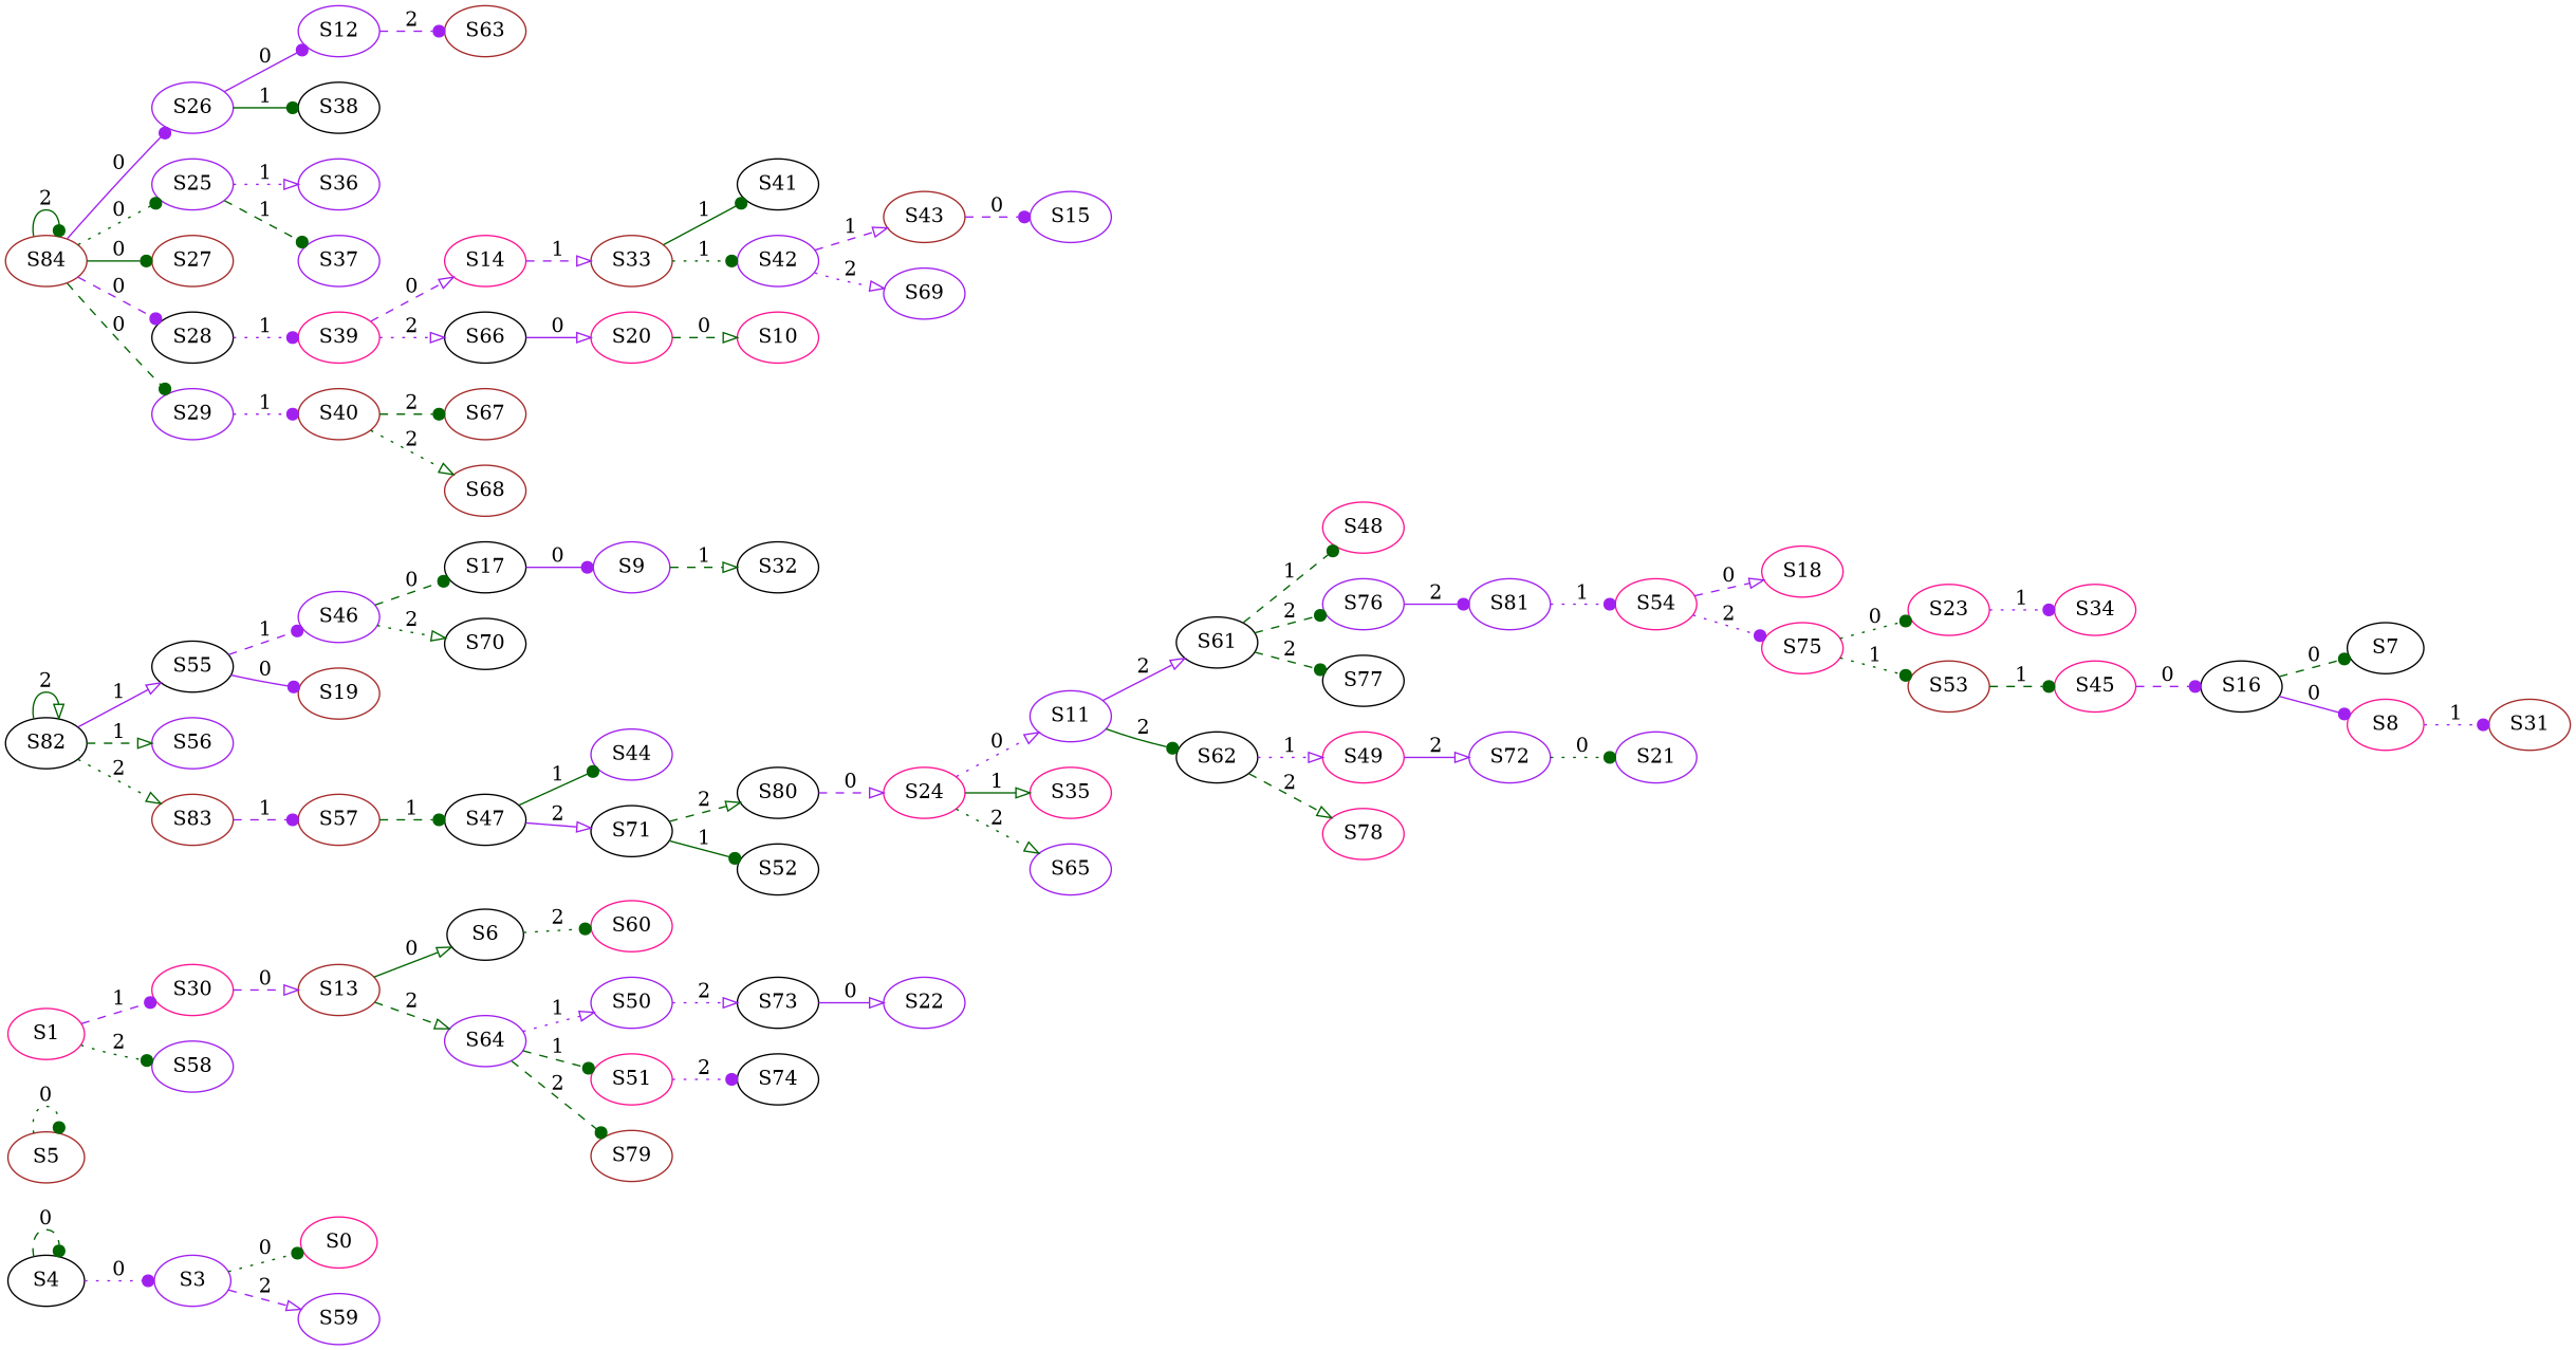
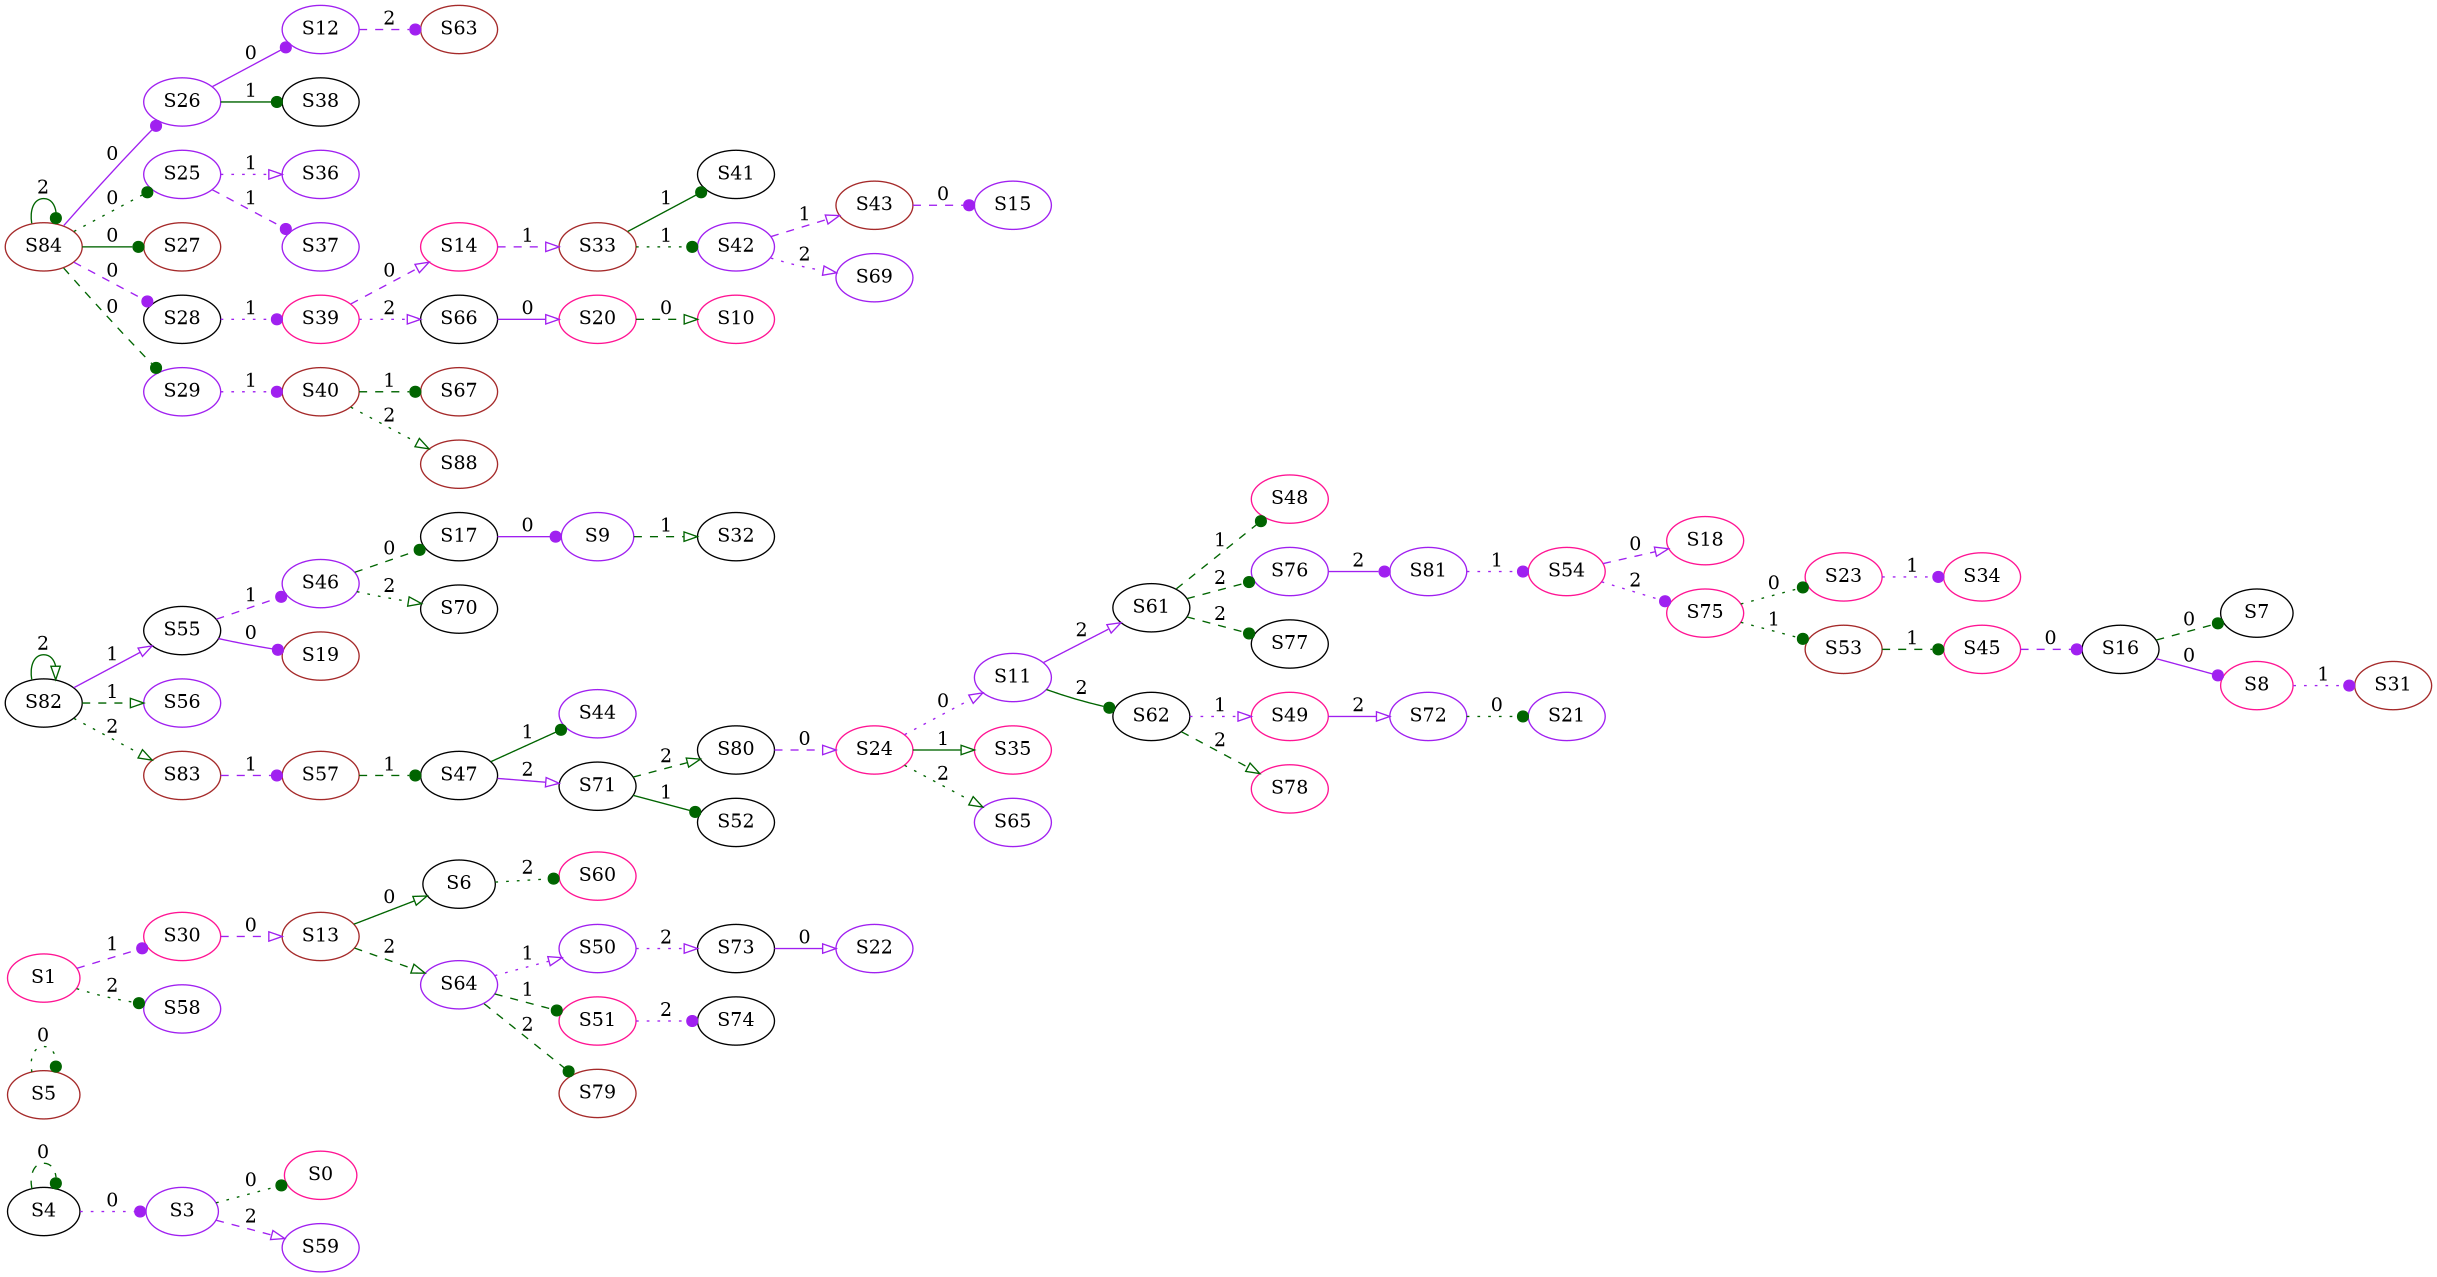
  strict digraph {
    rankdir=LR
    node [color=purple]
    edge [arrowhead=dot color=purple style=dashed]
    n1 [color=deeppink label=S0]
    S3
    S59
    S4 [color=black]
    S5 [color=brown]
    S13 [color=brown]
    S6 [color=black]
    S64
    S60 [color=deeppink]
    S50
    S51 [color=deeppink]
    S79 [color=brown]
    S16 [color=black]
    S7 [color=black]
    S8 [color=deeppink]
    S31 [color=brown]
    S17 [color=black]
    S9
    S32 [color=black]
    S20 [color=deeppink]
    S10 [color=deeppink]
    S24 [color=deeppink]
    S11
    S35 [color=deeppink]
    S65
    S61 [color=black]
    S62 [color=black]
    S48 [color=deeppink]
    S76
    S77 [color=black]
    S49 [color=deeppink]
    S78 [color=deeppink]
    S26
    S12
    S38 [color=black]
    S63 [color=brown]
    S30 [color=deeppink]
    S39 [color=deeppink]
    S14 [color=deeppink]
    S66 [color=black]
    S33 [color=brown]
    S41 [color=black]
    S42
    S43 [color=brown]
    S15
    S45 [color=deeppink]
    S46
    S70 [color=black]
    S54 [color=deeppink]
    S18 [color=deeppink]
    S75 [color=deeppink]
    S23 [color=deeppink]
    S53 [color=brown]
    S55 [color=black]
    S19 [color=brown]
    S72
    S21
    S73 [color=black]
    S22
    S34 [color=deeppink]
    S80 [color=black]
    S84 [color=brown]
    S25
    S27 [color=brown]
    S28 [color=black]
    S29
    S36
    S37
    S40 [color=brown]
    S67 [color=brown]
-   S68 [color=brown]
+   S68 [color=brown label=S88]
    S1 [color=deeppink]
    S58
    S69
    S47 [color=black]
    S44
    S71 [color=black]
    S52 [color=black]
    S57 [color=brown]
    S81
    S74 [color=black]
    S82 [color=black]
    S56
    S83 [color=brown]
    S3 -> n1 [color=darkgreen label=0 style=dotted]
    S3 -> S59 [arrowhead=onormal label=2]
    S4 -> S3 [label=0 style=dotted]
    S4 -> S4 [color=darkgreen label=0]
    S5 -> S5 [color=darkgreen label=0 style=dotted]
    S13 -> S6 [arrowhead=onormal color=darkgreen label=0 style=solid]
    S13 -> S64 [arrowhead=onormal color=darkgreen label=2]
    S6 -> S60 [color=darkgreen label=2 style=dotted]
    S64 -> S50 [arrowhead=onormal label=1 style=dotted]
    S64 -> S51 [color=darkgreen label=1]
    S64 -> S79 [color=darkgreen label=2]
    S50 -> S73 [arrowhead=onormal label=2 style=dotted]
    S51 -> S74 [label=2 style=dotted]
    S16 -> S7 [color=darkgreen label=0]
    S16 -> S8 [label=0 style=solid]
    S8 -> S31 [label=1 style=dotted]
    S17 -> S9 [label=0 style=solid]
    S9 -> S32 [arrowhead=onormal color=darkgreen label=1]
    S20 -> S10 [arrowhead=onormal color=darkgreen label=0]
    S24 -> S11 [arrowhead=onormal label=0 style=dotted]
    S24 -> S35 [arrowhead=onormal color=darkgreen label=1 style=solid]
    S24 -> S65 [arrowhead=onormal color=darkgreen label=2 style=dotted]
    S11 -> S61 [arrowhead=onormal label=2 style=solid]
    S11 -> S62 [color=darkgreen label=2 style=solid]
    S61 -> S48 [color=darkgreen label=1]
    S61 -> S76 [color=darkgreen label=2]
    S61 -> S77 [color=darkgreen label=2]
    S62 -> S49 [arrowhead=onormal label=1 style=dotted]
    S62 -> S78 [arrowhead=onormal color=darkgreen label=2]
    S76 -> S81 [label=2 style=solid]
    S49 -> S72 [arrowhead=onormal label=2 style=solid]
    S26 -> S12 [label=0 style=solid]
    S26 -> S38 [color=darkgreen label=1 style=solid]
    S12 -> S63 [label=2]
    S30 -> S13 [arrowhead=onormal label=0]
    S39 -> S14 [arrowhead=onormal label=0]
    S39 -> S66 [arrowhead=onormal label=2 style=dotted]
    S14 -> S33 [arrowhead=onormal label=1]
    S66 -> S20 [arrowhead=onormal label=0 style=solid]
    S33 -> S41 [color=darkgreen label=1 style=solid]
    S33 -> S42 [color=darkgreen label=1 style=dotted]
    S42 -> S43 [arrowhead=onormal label=1]
    S42 -> S69 [arrowhead=onormal label=2 style=dotted]
    S43 -> S15 [label=0]
    S45 -> S16 [label=0]
    S46 -> S17 [color=darkgreen label=0]
    S46 -> S70 [arrowhead=onormal color=darkgreen label=2 style=dotted]
    S54 -> S18 [arrowhead=onormal label=0]
    S54 -> S75 [label=2 style=dotted]
    S75 -> S23 [color=darkgreen label=0 style=dotted]
    S75 -> S53 [color=darkgreen label=1 style=dotted]
    S23 -> S34 [label=1 style=dotted]
    S53 -> S45 [color=darkgreen label=1]
    S55 -> S46 [label=1]
    S55 -> S19 [label=0 style=solid]
    S72 -> S21 [color=darkgreen label=0 style=dotted]
    S73 -> S22 [arrowhead=onormal label=0 style=solid]
    S80 -> S24 [arrowhead=onormal label=0]
    S84 -> S26 [label=0 style=solid]
    S84 -> S84 [color=darkgreen label=2 style=solid]
    S84 -> S25 [color=darkgreen label=0 style=dotted]
    S84 -> S27 [color=darkgreen label=0 style=solid]
    S84 -> S28 [label=0]
    S84 -> S29 [color=darkgreen label=0]
    S25 -> S36 [arrowhead=onormal label=1 style=dotted]
-   S25 -> S37 [color=darkgreen label=1]
+   S25 -> S37 [label=1]
    S28 -> S39 [label=1 style=dotted]
    S29 -> S40 [label=1 style=dotted]
-   S40 -> S67 [color=darkgreen label=2]
+   S40 -> S67 [color=darkgreen label=1]
    S40 -> S68 [arrowhead=onormal color=darkgreen label=2 style=dotted]
    S1 -> S30 [label=1]
    S1 -> S58 [color=darkgreen label=2 style=dotted]
    S47 -> S44 [color=darkgreen label=1 style=solid]
    S47 -> S71 [arrowhead=onormal label=2 style=solid]
    S71 -> S80 [arrowhead=onormal color=darkgreen label=2]
    S71 -> S52 [color=darkgreen label=1 style=solid]
    S57 -> S47 [color=darkgreen label=1]
    S81 -> S54 [label=1 style=dotted]
    S82 -> S55 [arrowhead=onormal label=1 style=solid]
    S82 -> S82 [arrowhead=onormal color=darkgreen label=2 style=solid]
    S82 -> S56 [arrowhead=onormal color=darkgreen label=1]
    S82 -> S83 [arrowhead=onormal color=darkgreen label=2 style=dotted]
    S83 -> S57 [label=1]
  }
